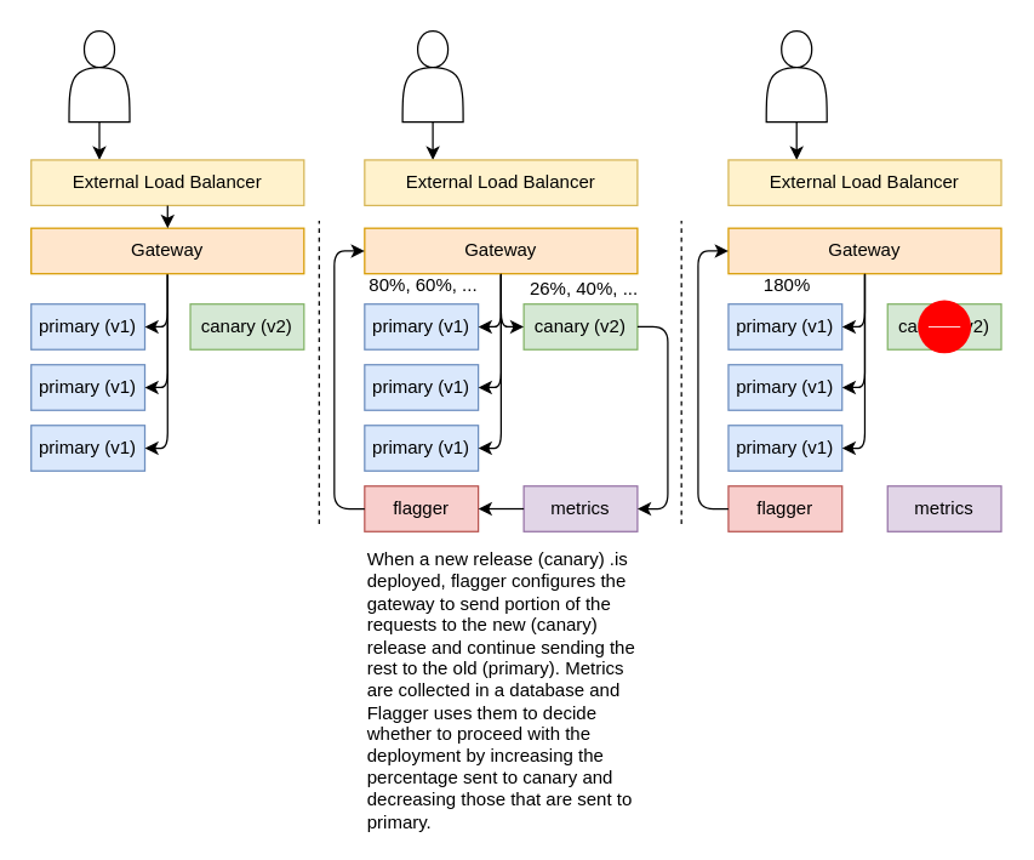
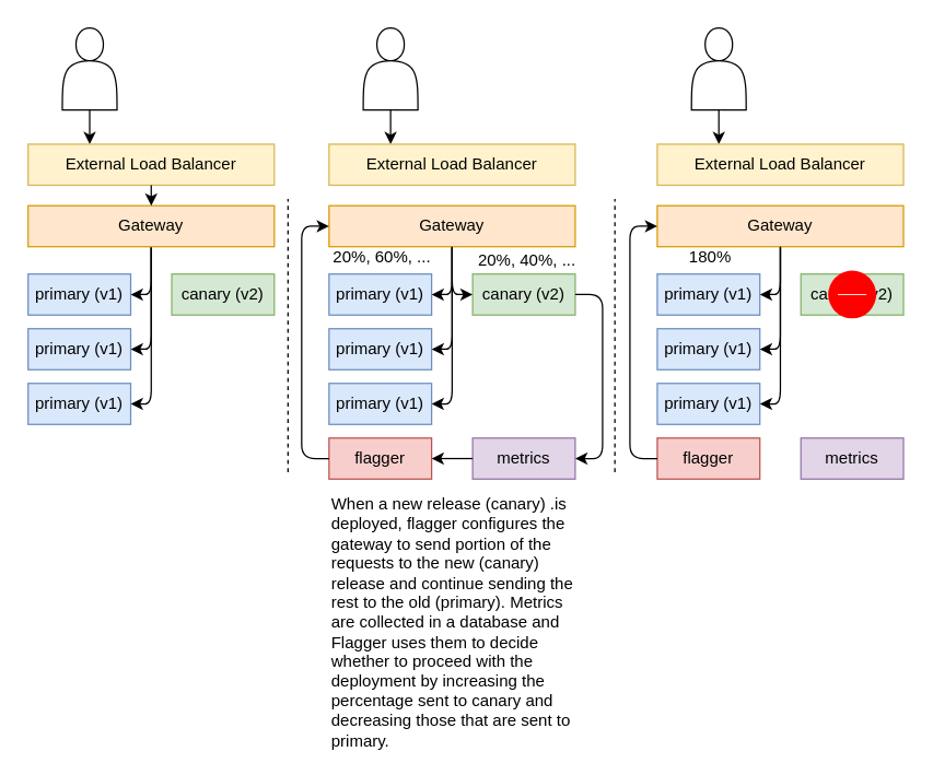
  <mxCell id="0" />
  <mxCell id="1" parent="0" />
  <mxCell id="2" value="" style="shape=actor;whiteSpace=wrap;html=1;" parent="1" vertex="1"><mxGeometry x="45" y="20" width="40" height="60" as="geometry" /></mxCell>
  <mxCell id="3" value="" style="endArrow=classic;html=1;exitX=0.5;exitY=1;exitDx=0;exitDy=0;entryX=0.25;entryY=0;entryDx=0;entryDy=0;" parent="1" source="2" target="4" edge="1"><mxGeometry width="50" height="50" relative="1" as="geometry"><mxPoint x="-100" y="215" as="sourcePoint" /><mxPoint x="-50" y="165" as="targetPoint" /></mxGeometry></mxCell>
  <mxCell id="4" value="External Load Balancer" style="rounded=0;whiteSpace=wrap;html=1;fillColor=#fff2cc;strokeColor=#d6b656;" parent="1" vertex="1"><mxGeometry x="20" y="105" width="180" height="30" as="geometry" /></mxCell>
  <mxCell id="5" value="primary (v1)" style="rounded=0;whiteSpace=wrap;html=1;fillColor=#dae8fc;strokeColor=#6c8ebf;" parent="1" vertex="1"><mxGeometry x="20" y="200" width="75" height="30" as="geometry" /></mxCell>
  <mxCell id="6" value="primary (v1)" style="rounded=0;whiteSpace=wrap;html=1;fillColor=#dae8fc;strokeColor=#6c8ebf;" parent="1" vertex="1"><mxGeometry x="20" y="240" width="75" height="30" as="geometry" /></mxCell>
  <mxCell id="7" value="primary (v1)" style="rounded=0;whiteSpace=wrap;html=1;fillColor=#dae8fc;strokeColor=#6c8ebf;" parent="1" vertex="1"><mxGeometry x="20" y="280" width="75" height="30" as="geometry" /></mxCell>
  <mxCell id="8" value="" style="endArrow=classic;html=1;exitX=0.5;exitY=1;exitDx=0;exitDy=0;entryX=1;entryY=0.5;entryDx=0;entryDy=0;" parent="1" source="20" target="5" edge="1"><mxGeometry width="50" height="50" relative="1" as="geometry"><mxPoint x="80" y="265" as="sourcePoint" /><mxPoint x="130" y="215" as="targetPoint" /><Array as="points"><mxPoint x="110" y="215" /></Array></mxGeometry></mxCell>
  <mxCell id="9" value="" style="endArrow=classic;html=1;exitX=0.5;exitY=1;exitDx=0;exitDy=0;entryX=1;entryY=0.5;entryDx=0;entryDy=0;" parent="1" source="20" target="6" edge="1"><mxGeometry width="50" height="50" relative="1" as="geometry"><mxPoint x="115" y="285" as="sourcePoint" /><mxPoint x="75" y="335" as="targetPoint" /><Array as="points"><mxPoint x="110" y="255" /></Array></mxGeometry></mxCell>
  <mxCell id="10" value="" style="endArrow=classic;html=1;exitX=0.5;exitY=1;exitDx=0;exitDy=0;entryX=1;entryY=0.5;entryDx=0;entryDy=0;" parent="1" source="20" target="7" edge="1"><mxGeometry width="50" height="50" relative="1" as="geometry"><mxPoint x="120" y="175" as="sourcePoint" /><mxPoint x="80" y="265" as="targetPoint" /><Array as="points"><mxPoint x="110" y="295" /></Array></mxGeometry></mxCell>
  <mxCell id="11" value="" style="shape=actor;whiteSpace=wrap;html=1;" parent="1" vertex="1"><mxGeometry x="265" y="20" width="40" height="60" as="geometry" /></mxCell>
  <mxCell id="12" value="" style="endArrow=classic;html=1;exitX=0.5;exitY=1;exitDx=0;exitDy=0;entryX=0.25;entryY=0;entryDx=0;entryDy=0;" parent="1" source="11" target="13" edge="1"><mxGeometry width="50" height="50" relative="1" as="geometry"><mxPoint x="120" y="215" as="sourcePoint" /><mxPoint x="170" y="165" as="targetPoint" /></mxGeometry></mxCell>
  <mxCell id="13" value="External Load Balancer" style="rounded=0;whiteSpace=wrap;html=1;fillColor=#fff2cc;strokeColor=#d6b656;" parent="1" vertex="1"><mxGeometry x="240" y="105" width="180" height="30" as="geometry" /></mxCell>
  <mxCell id="14" value="canary (v2)" style="rounded=0;whiteSpace=wrap;html=1;fillColor=#d5e8d4;strokeColor=#82b366;" parent="1" vertex="1"><mxGeometry x="345" y="200" width="75" height="30" as="geometry" /></mxCell>
  <mxCell id="15" value="When a new release (canary) .is deployed, flagger configures the gateway to send portion of the requests to the new (canary) release and continue sending the rest to the old (primary). Metrics are collected in a database and Flagger uses them to decide whether to proceed with the deployment by increasing the percentage sent to canary and decreasing those that are sent to primary." style="text;html=1;strokeColor=none;fillColor=none;align=left;verticalAlign=middle;whiteSpace=wrap;rounded=0;" parent="1" vertex="1"><mxGeometry x="240" y="365" width="180" height="180" as="geometry" /></mxCell>
  <mxCell id="16" value="" style="endArrow=none;dashed=1;html=1;" parent="1" edge="1"><mxGeometry width="50" height="50" relative="1" as="geometry"><mxPoint x="210" y="345" as="sourcePoint" /><mxPoint x="210" y="145" as="targetPoint" /></mxGeometry></mxCell>
  <mxCell id="17" value="" style="endArrow=none;dashed=1;html=1;" parent="1" edge="1"><mxGeometry width="50" height="50" relative="1" as="geometry"><mxPoint x="449" y="345" as="sourcePoint" /><mxPoint x="449" y="145" as="targetPoint" /></mxGeometry></mxCell>
  <mxCell id="18" value="" style="shape=image;html=1;verticalAlign=top;verticalLabelPosition=bottom;labelBackgroundColor=#ffffff;imageAspect=0;aspect=fixed;image=https://cdn2.iconfinder.com/data/icons/integers/60/number-one-128.png;align=left;" parent="1" vertex="1"><mxGeometry x="150" y="20" width="40" height="40" as="geometry" /></mxCell>
  <mxCell id="19" value="" style="shape=image;html=1;verticalAlign=top;verticalLabelPosition=bottom;labelBackgroundColor=#ffffff;imageAspect=0;aspect=fixed;image=https://cdn2.iconfinder.com/data/icons/integers/60/number-two-128.png;align=left;" parent="1" vertex="1"><mxGeometry x="370" y="20" width="40" height="40" as="geometry" /></mxCell>
  <mxCell id="20" value="Gateway" style="rounded=0;whiteSpace=wrap;html=1;fillColor=#ffe6cc;strokeColor=#d79b00;" parent="1" vertex="1"><mxGeometry x="20" y="150" width="180" height="30" as="geometry" /></mxCell>
  <mxCell id="21" value="" style="endArrow=classic;html=1;exitX=0.5;exitY=1;exitDx=0;exitDy=0;entryX=0.5;entryY=0;entryDx=0;entryDy=0;" parent="1" source="4" target="20" edge="1"><mxGeometry width="50" height="50" relative="1" as="geometry"><mxPoint x="-30" y="305" as="sourcePoint" /><mxPoint x="20" y="255" as="targetPoint" /></mxGeometry></mxCell>
  <mxCell id="22" value="primary (v1)" style="rounded=0;whiteSpace=wrap;html=1;fillColor=#dae8fc;strokeColor=#6c8ebf;" parent="1" vertex="1"><mxGeometry x="240" y="200" width="75" height="30" as="geometry" /></mxCell>
  <mxCell id="23" value="primary (v1)" style="rounded=0;whiteSpace=wrap;html=1;fillColor=#dae8fc;strokeColor=#6c8ebf;" parent="1" vertex="1"><mxGeometry x="240" y="240" width="75" height="30" as="geometry" /></mxCell>
  <mxCell id="24" value="primary (v1)" style="rounded=0;whiteSpace=wrap;html=1;fillColor=#dae8fc;strokeColor=#6c8ebf;" parent="1" vertex="1"><mxGeometry x="240" y="280" width="75" height="30" as="geometry" /></mxCell>
  <mxCell id="25" value="" style="endArrow=classic;html=1;exitX=0.5;exitY=1;exitDx=0;exitDy=0;entryX=0;entryY=0.5;entryDx=0;entryDy=0;" parent="1" source="28" target="14" edge="1"><mxGeometry width="50" height="50" relative="1" as="geometry"><mxPoint x="300" y="265" as="sourcePoint" /><mxPoint x="350" y="215" as="targetPoint" /><Array as="points"><mxPoint x="330" y="215" /></Array></mxGeometry></mxCell>
  <mxCell id="26" value="" style="endArrow=classic;html=1;exitX=0.5;exitY=1;exitDx=0;exitDy=0;entryX=1;entryY=0.5;entryDx=0;entryDy=0;" parent="1" source="28" target="23" edge="1"><mxGeometry width="50" height="50" relative="1" as="geometry"><mxPoint x="335" y="285" as="sourcePoint" /><mxPoint x="295" y="335" as="targetPoint" /><Array as="points"><mxPoint x="330" y="255" /></Array></mxGeometry></mxCell>
  <mxCell id="27" value="" style="endArrow=classic;html=1;exitX=0.5;exitY=1;exitDx=0;exitDy=0;entryX=1;entryY=0.5;entryDx=0;entryDy=0;" parent="1" source="28" target="24" edge="1"><mxGeometry width="50" height="50" relative="1" as="geometry"><mxPoint x="340" y="175" as="sourcePoint" /><mxPoint x="300" y="265" as="targetPoint" /><Array as="points"><mxPoint x="330" y="295" /></Array></mxGeometry></mxCell>
  <mxCell id="28" value="Gateway" style="rounded=0;whiteSpace=wrap;html=1;fillColor=#ffe6cc;strokeColor=#d79b00;" parent="1" vertex="1"><mxGeometry x="240" y="150" width="180" height="30" as="geometry" /></mxCell>
  <mxCell id="29" value="" style="shape=image;html=1;verticalAlign=top;verticalLabelPosition=bottom;labelBackgroundColor=#ffffff;imageAspect=0;aspect=fixed;image=https://cdn2.iconfinder.com/data/icons/integers/60/number-three-128.png" parent="1" vertex="1"><mxGeometry x="610" y="20" width="40" height="40" as="geometry" /></mxCell>
  <mxCell id="30" value="" style="endArrow=classic;html=1;exitX=0.5;exitY=1;exitDx=0;exitDy=0;entryX=1;entryY=0.5;entryDx=0;entryDy=0;" parent="1" source="28" target="22" edge="1"><mxGeometry width="50" height="50" relative="1" as="geometry"><mxPoint x="340" y="190" as="sourcePoint" /><mxPoint x="355" y="225" as="targetPoint" /><Array as="points"><mxPoint x="330" y="215" /></Array></mxGeometry></mxCell>
  <mxCell id="31" value="flagger" style="rounded=0;whiteSpace=wrap;html=1;fillColor=#f8cecc;strokeColor=#b85450;" parent="1" vertex="1"><mxGeometry x="240" y="320" width="75" height="30" as="geometry" /></mxCell>
  <mxCell id="32" value="metrics" style="rounded=0;whiteSpace=wrap;html=1;fillColor=#e1d5e7;strokeColor=#9673a6;" parent="1" vertex="1"><mxGeometry x="345" y="320" width="75" height="30" as="geometry" /></mxCell>
  <mxCell id="33" value="" style="endArrow=classic;html=1;exitX=1;exitY=0.5;exitDx=0;exitDy=0;entryX=1;entryY=0.5;entryDx=0;entryDy=0;" parent="1" source="14" target="32" edge="1"><mxGeometry width="50" height="50" relative="1" as="geometry"><mxPoint x="100" y="465" as="sourcePoint" /><mxPoint x="150" y="415" as="targetPoint" /><Array as="points"><mxPoint x="440" y="215" /><mxPoint x="440" y="335" /></Array></mxGeometry></mxCell>
  <mxCell id="34" value="" style="endArrow=classic;html=1;exitX=0;exitY=0.5;exitDx=0;exitDy=0;entryX=1;entryY=0.5;entryDx=0;entryDy=0;" parent="1" source="32" target="31" edge="1"><mxGeometry width="50" height="50" relative="1" as="geometry"><mxPoint x="30" y="455" as="sourcePoint" /><mxPoint x="80" y="405" as="targetPoint" /></mxGeometry></mxCell>
  <mxCell id="35" value="" style="endArrow=classic;html=1;exitX=0;exitY=0.5;exitDx=0;exitDy=0;entryX=0;entryY=0.5;entryDx=0;entryDy=0;" parent="1" source="31" target="28" edge="1"><mxGeometry width="50" height="50" relative="1" as="geometry"><mxPoint x="355" y="345" as="sourcePoint" /><mxPoint x="325" y="345" as="targetPoint" /><Array as="points"><mxPoint x="220" y="335" /><mxPoint x="220" y="165" /></Array></mxGeometry></mxCell>
- <mxCell id="36" value="26%, 40%, ..." style="text;html=1;strokeColor=none;fillColor=none;align=center;verticalAlign=middle;whiteSpace=wrap;rounded=0;" parent="1" vertex="1"><mxGeometry x="330" y="180" width="110" height="20" as="geometry" /></mxCell>
- <mxCell id="37" value="80%, 60%, ..." style="text;html=1;strokeColor=none;fillColor=none;align=center;verticalAlign=middle;whiteSpace=wrap;rounded=0;" parent="1" vertex="1"><mxGeometry x="229" y="178" width="100" height="20" as="geometry" /></mxCell>
+ <mxCell id="36" value="20%, 40%, ..." style="text;html=1;strokeColor=none;fillColor=none;align=center;verticalAlign=middle;whiteSpace=wrap;rounded=0;" parent="1" vertex="1"><mxGeometry x="330" y="180" width="110" height="20" as="geometry" /></mxCell>
+ <mxCell id="37" value="20%, 60%, ..." style="text;html=1;strokeColor=none;fillColor=none;align=center;verticalAlign=middle;whiteSpace=wrap;rounded=0;" parent="1" vertex="1"><mxGeometry x="229" y="178" width="100" height="20" as="geometry" /></mxCell>
  <mxCell id="38" value="canary (v2)" style="rounded=0;whiteSpace=wrap;html=1;fillColor=#d5e8d4;strokeColor=#82b366;" parent="1" vertex="1"><mxGeometry x="125" y="200" width="75" height="30" as="geometry" /></mxCell>
  <mxCell id="39" value="" style="shape=actor;whiteSpace=wrap;html=1;" parent="1" vertex="1"><mxGeometry x="505" y="20" width="40" height="60" as="geometry" /></mxCell>
  <mxCell id="40" value="" style="endArrow=classic;html=1;exitX=0.5;exitY=1;exitDx=0;exitDy=0;entryX=0.25;entryY=0;entryDx=0;entryDy=0;" parent="1" source="39" target="41" edge="1"><mxGeometry width="50" height="50" relative="1" as="geometry"><mxPoint x="360" y="215" as="sourcePoint" /><mxPoint x="410" y="165" as="targetPoint" /></mxGeometry></mxCell>
  <mxCell id="41" value="External Load Balancer" style="rounded=0;whiteSpace=wrap;html=1;fillColor=#fff2cc;strokeColor=#d6b656;" parent="1" vertex="1"><mxGeometry x="480" y="105" width="180" height="30" as="geometry" /></mxCell>
  <mxCell id="42" value="canary (v2)" style="rounded=0;whiteSpace=wrap;html=1;fillColor=#d5e8d4;strokeColor=#82b366;" parent="1" vertex="1"><mxGeometry x="585" y="200" width="75" height="30" as="geometry" /></mxCell>
  <mxCell id="43" value="primary (v1)" style="rounded=0;whiteSpace=wrap;html=1;fillColor=#dae8fc;strokeColor=#6c8ebf;" parent="1" vertex="1"><mxGeometry x="480" y="200" width="75" height="30" as="geometry" /></mxCell>
  <mxCell id="44" value="primary (v1)" style="rounded=0;whiteSpace=wrap;html=1;fillColor=#dae8fc;strokeColor=#6c8ebf;" parent="1" vertex="1"><mxGeometry x="480" y="240" width="75" height="30" as="geometry" /></mxCell>
  <mxCell id="45" value="primary (v1)" style="rounded=0;whiteSpace=wrap;html=1;fillColor=#dae8fc;strokeColor=#6c8ebf;" parent="1" vertex="1"><mxGeometry x="480" y="280" width="75" height="30" as="geometry" /></mxCell>
  <mxCell id="46" value="" style="endArrow=classic;html=1;exitX=0.5;exitY=1;exitDx=0;exitDy=0;entryX=1;entryY=0.5;entryDx=0;entryDy=0;" parent="1" source="48" target="44" edge="1"><mxGeometry width="50" height="50" relative="1" as="geometry"><mxPoint x="575" y="285" as="sourcePoint" /><mxPoint x="535" y="335" as="targetPoint" /><Array as="points"><mxPoint x="570" y="255" /></Array></mxGeometry></mxCell>
  <mxCell id="47" value="" style="endArrow=classic;html=1;exitX=0.5;exitY=1;exitDx=0;exitDy=0;entryX=1;entryY=0.5;entryDx=0;entryDy=0;" parent="1" source="48" target="45" edge="1"><mxGeometry width="50" height="50" relative="1" as="geometry"><mxPoint x="580" y="175" as="sourcePoint" /><mxPoint x="540" y="265" as="targetPoint" /><Array as="points"><mxPoint x="570" y="295" /></Array></mxGeometry></mxCell>
  <mxCell id="48" value="Gateway" style="rounded=0;whiteSpace=wrap;html=1;fillColor=#ffe6cc;strokeColor=#d79b00;" parent="1" vertex="1"><mxGeometry x="480" y="150" width="180" height="30" as="geometry" /></mxCell>
  <mxCell id="49" value="" style="endArrow=classic;html=1;exitX=0.5;exitY=1;exitDx=0;exitDy=0;entryX=1;entryY=0.5;entryDx=0;entryDy=0;" parent="1" source="48" target="43" edge="1"><mxGeometry width="50" height="50" relative="1" as="geometry"><mxPoint x="580" y="190" as="sourcePoint" /><mxPoint x="595" y="225" as="targetPoint" /><Array as="points"><mxPoint x="570" y="215" /></Array></mxGeometry></mxCell>
  <mxCell id="50" value="flagger" style="rounded=0;whiteSpace=wrap;html=1;fillColor=#f8cecc;strokeColor=#b85450;" parent="1" vertex="1"><mxGeometry x="480" y="320" width="75" height="30" as="geometry" /></mxCell>
  <mxCell id="51" value="metrics" style="rounded=0;whiteSpace=wrap;html=1;fillColor=#e1d5e7;strokeColor=#9673a6;" parent="1" vertex="1"><mxGeometry x="585" y="320" width="75" height="30" as="geometry" /></mxCell>
  <mxCell id="52" value="" style="endArrow=classic;html=1;exitX=0;exitY=0.5;exitDx=0;exitDy=0;entryX=0;entryY=0.5;entryDx=0;entryDy=0;" parent="1" source="50" target="48" edge="1"><mxGeometry width="50" height="50" relative="1" as="geometry"><mxPoint x="595" y="345" as="sourcePoint" /><mxPoint x="565" y="345" as="targetPoint" /><Array as="points"><mxPoint x="460" y="335" /><mxPoint x="460" y="165" /></Array></mxGeometry></mxCell>
  <mxCell id="53" value="180%" style="text;html=1;strokeColor=none;fillColor=none;align=center;verticalAlign=middle;whiteSpace=wrap;rounded=0;" parent="1" vertex="1"><mxGeometry x="469" y="178" width="100" height="20" as="geometry" /></mxCell>
  <mxCell id="54" value="" style="html=1;verticalLabelPosition=bottom;labelBackgroundColor=#ffffff;verticalAlign=top;shadow=0;dashed=0;strokeWidth=2;shape=mxgraph.ios7.misc.delete;fillColor=#ff0000;strokeColor=#ffffff;" parent="1" vertex="1"><mxGeometry x="605" y="197.5" width="35" height="35" as="geometry" /></mxCell>
